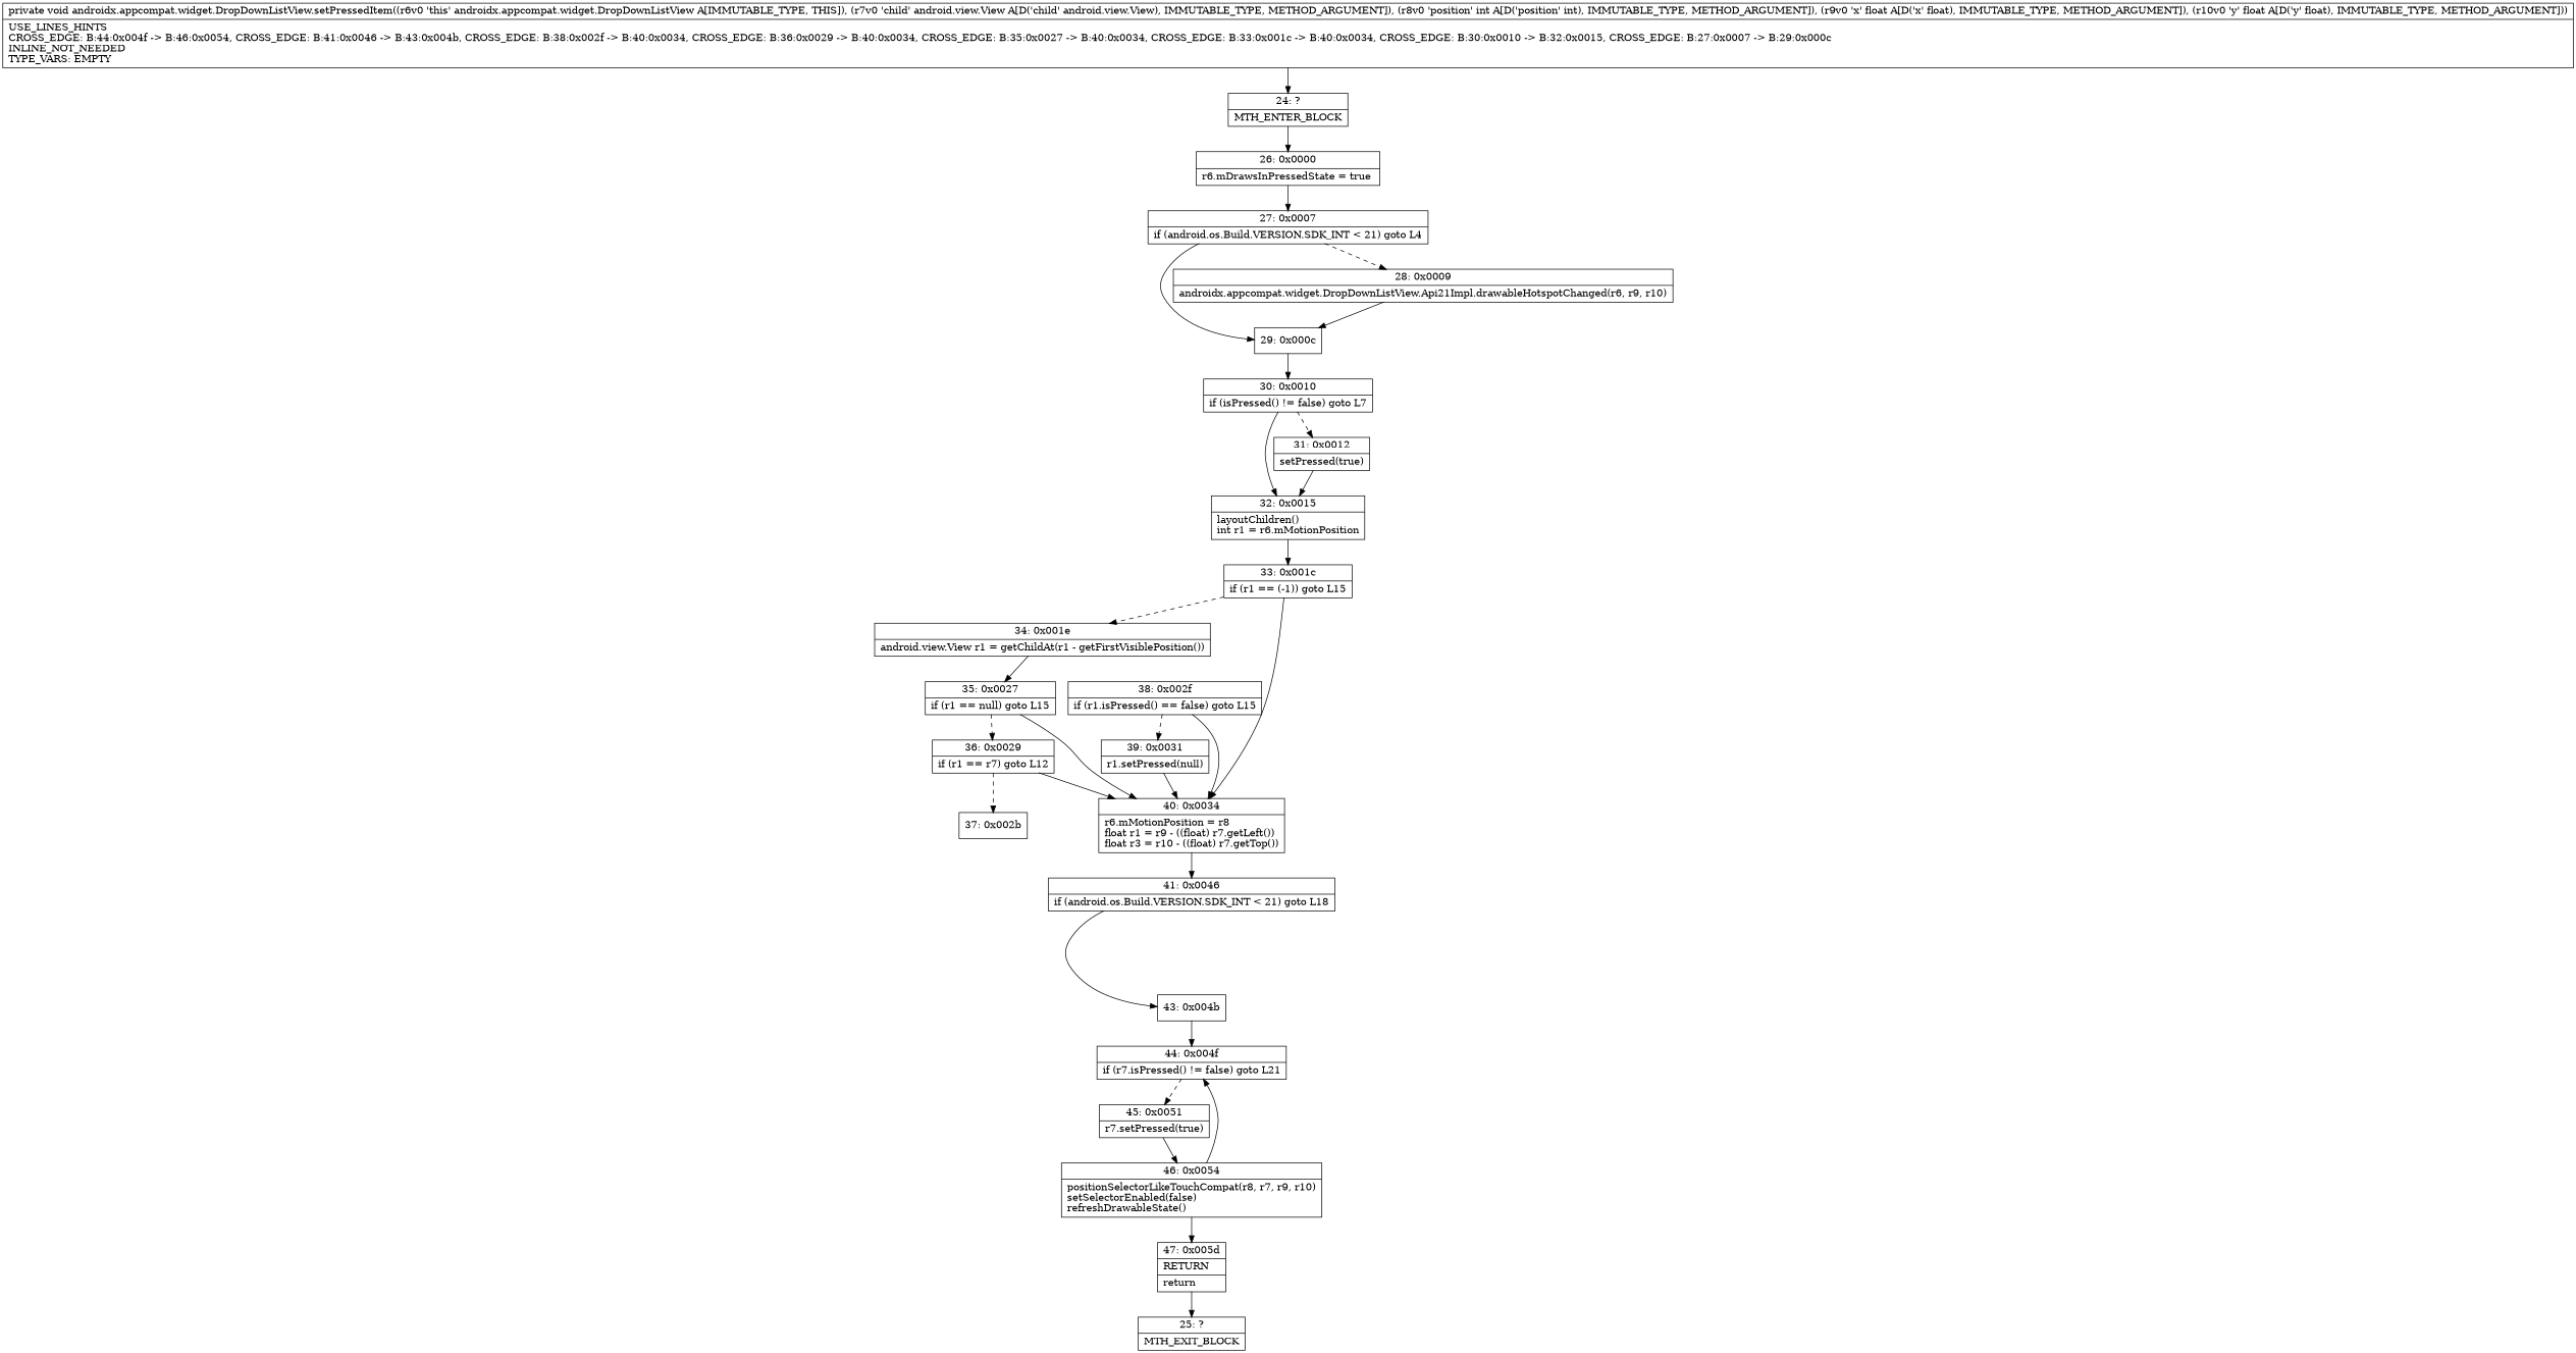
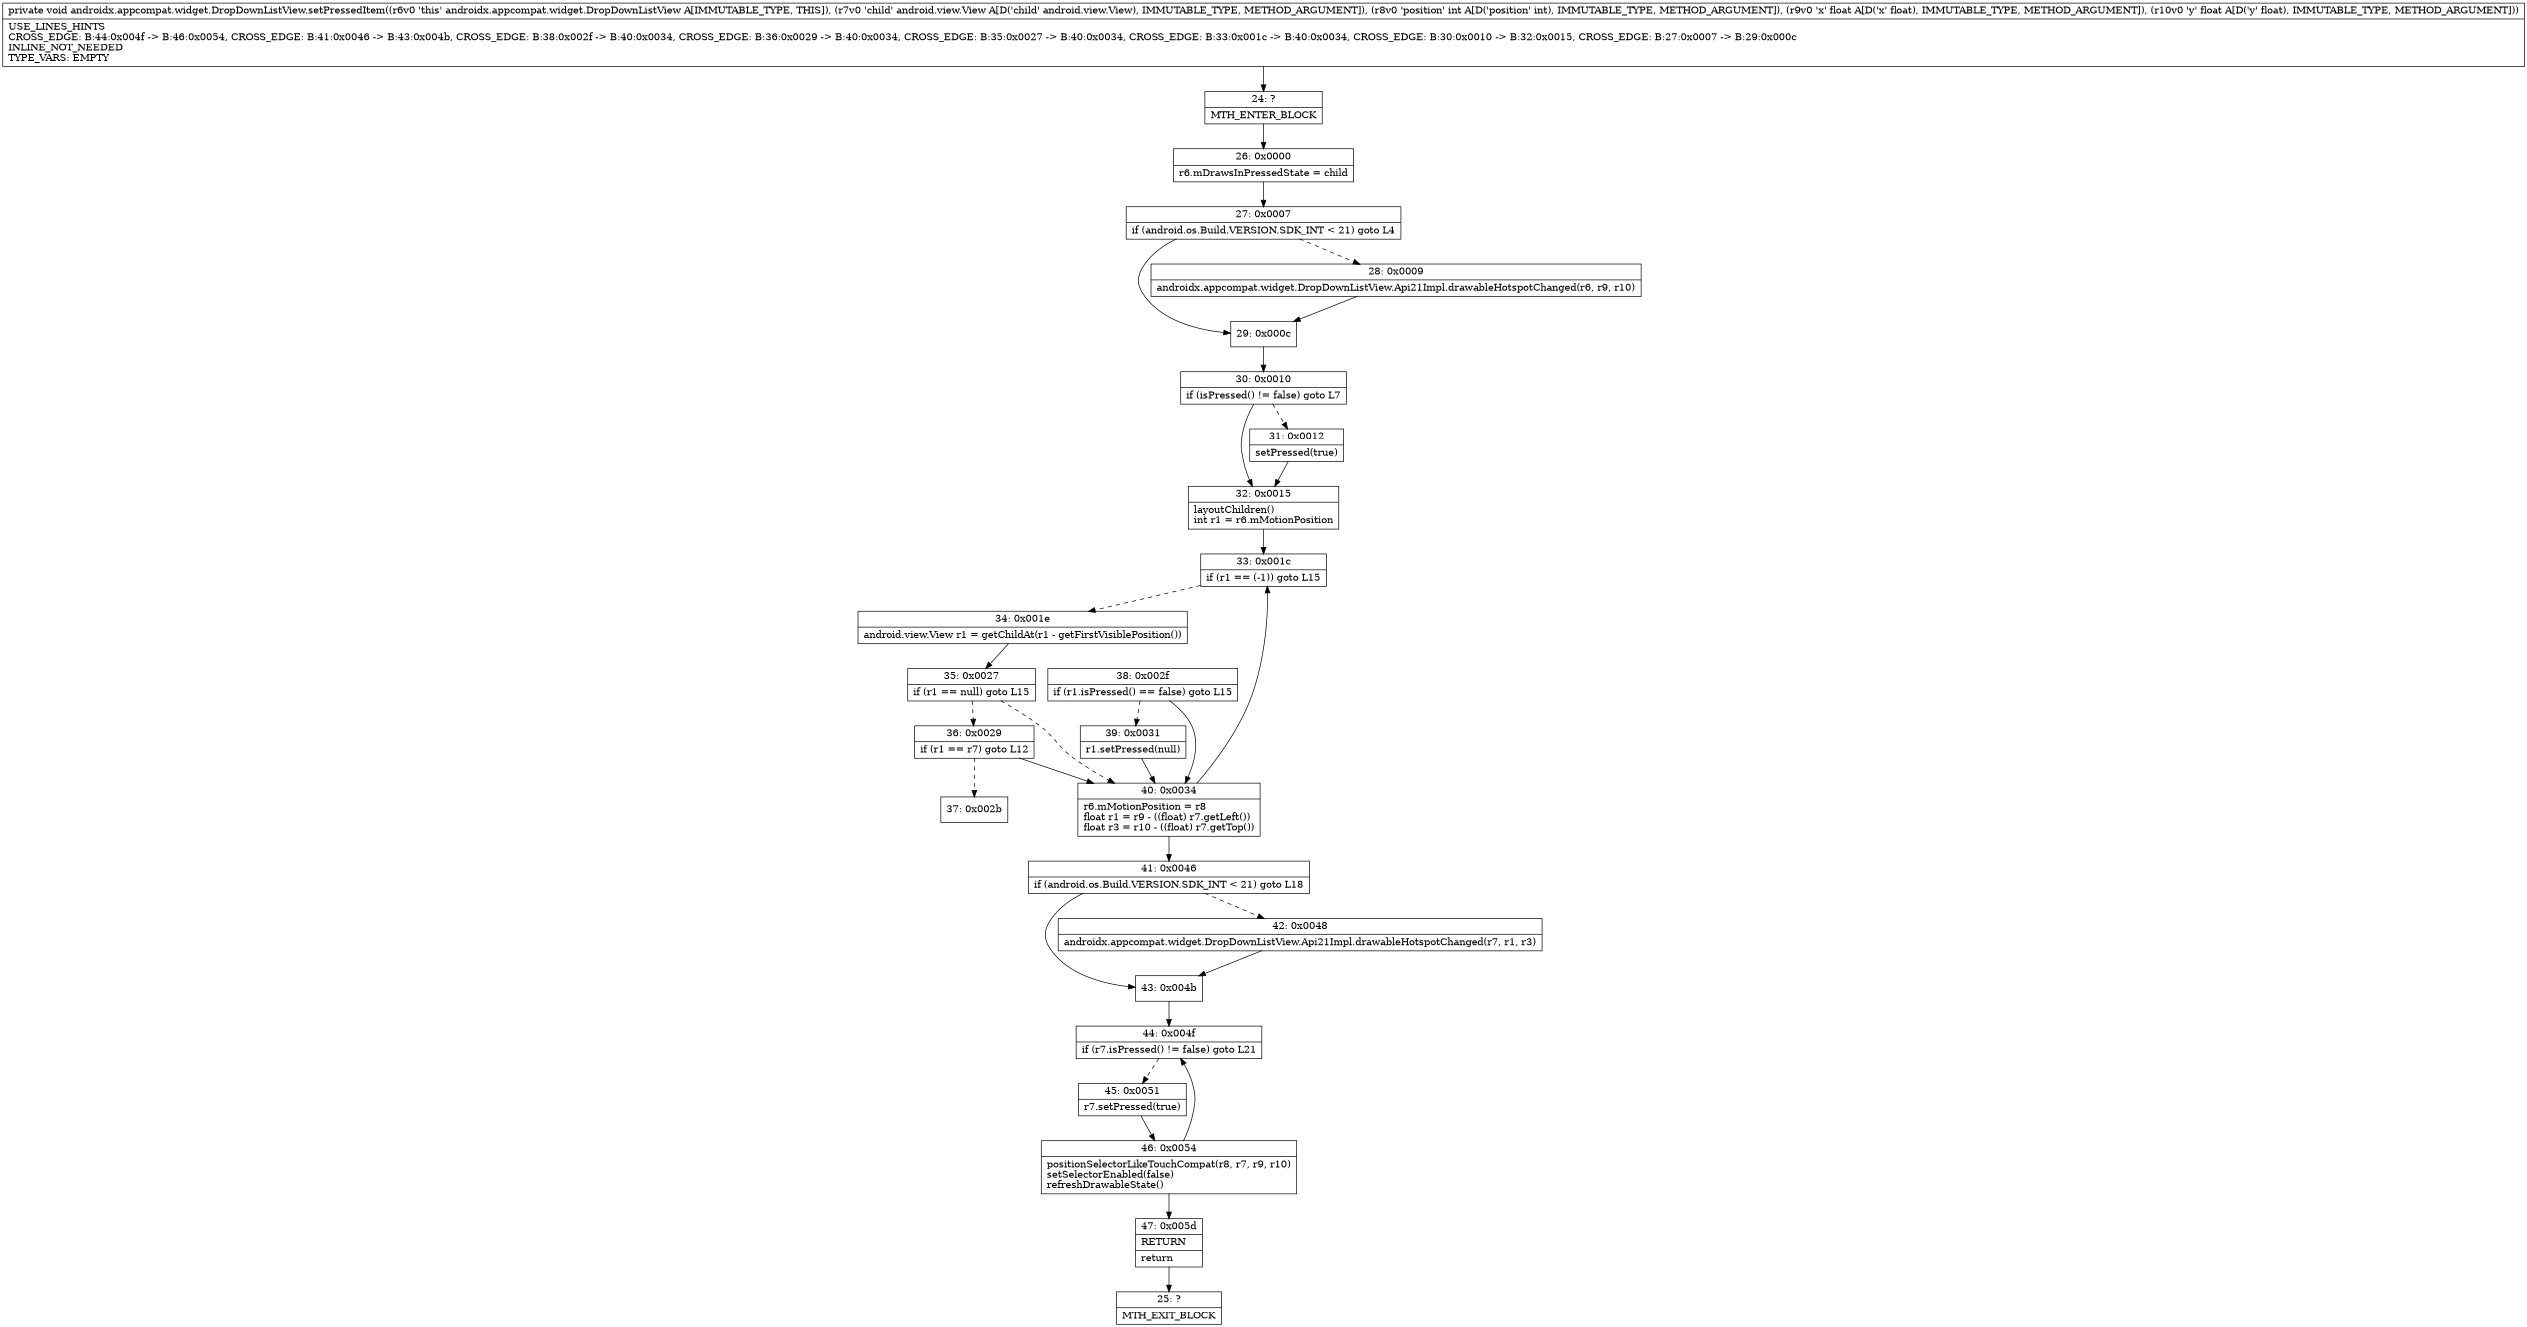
  digraph {
    node [shape=record]
    n1 [label="{24\:\ ?|MTH_ENTER_BLOCK\l}"]
-   n2 [label="{26\:\ 0x0000|r6.mDrawsInPressedState = true\l}"]
+   n2 [label="{26\:\ 0x0000|r6.mDrawsInPressedState = child\l}"]
    n3 [label="{27\:\ 0x0007|if (android.os.Build.VERSION.SDK_INT \< 21) goto L4\l}"]
    n4 [label="{28\:\ 0x0009|androidx.appcompat.widget.DropDownListView.Api21Impl.drawableHotspotChanged(r6, r9, r10)\l}"]
    n5 [label="{29\:\ 0x000c}"]
    n6 [label="{30\:\ 0x0010|if (isPressed() != false) goto L7\l}"]
    n7 [label="{31\:\ 0x0012|setPressed(true)\l}"]
    n8 [label="{32\:\ 0x0015|layoutChildren()\lint r1 = r6.mMotionPosition\l}"]
    n9 [label="{33\:\ 0x001c|if (r1 == (\-1)) goto L15\l}"]
    n10 [label="{34\:\ 0x001e|android.view.View r1 = getChildAt(r1 \- getFirstVisiblePosition())\l}"]
    n11 [label="{40\:\ 0x0034|r6.mMotionPosition = r8\lfloat r1 = r9 \- ((float) r7.getLeft())\lfloat r3 = r10 \- ((float) r7.getTop())\l}"]
    n12 [label="{35\:\ 0x0027|if (r1 == null) goto L15\l}"]
    n13 [label="{41\:\ 0x0046|if (android.os.Build.VERSION.SDK_INT \< 21) goto L18\l}"]
    n14 [label="{36\:\ 0x0029|if (r1 == r7) goto L12\l}"]
    n15 [label="{37\:\ 0x002b}"]
    n16 [label="{38\:\ 0x002f|if (r1.isPressed() == false) goto L15\l}"]
    n17 [label="{39\:\ 0x0031|r1.setPressed(null)\l}"]
+   n18 [label="{42\:\ 0x0048|androidx.appcompat.widget.DropDownListView.Api21Impl.drawableHotspotChanged(r7, r1, r3)\l}"]
    n19 [label="{43\:\ 0x004b}"]
    n20 [label="{44\:\ 0x004f|if (r7.isPressed() != false) goto L21\l}"]
    n21 [label="{45\:\ 0x0051|r7.setPressed(true)\l}"]
    n22 [label="{46\:\ 0x0054|positionSelectorLikeTouchCompat(r8, r7, r9, r10)\lsetSelectorEnabled(false)\lrefreshDrawableState()\l}"]
    n23 [label="{47\:\ 0x005d|RETURN\l|return\l}"]
    n24 [label="{25\:\ ?|MTH_EXIT_BLOCK\l}"]
    n25 [label="{private void androidx.appcompat.widget.DropDownListView.setPressedItem((r6v0 'this' androidx.appcompat.widget.DropDownListView A[IMMUTABLE_TYPE, THIS]), (r7v0 'child' android.view.View A[D('child' android.view.View), IMMUTABLE_TYPE, METHOD_ARGUMENT]), (r8v0 'position' int A[D('position' int), IMMUTABLE_TYPE, METHOD_ARGUMENT]), (r9v0 'x' float A[D('x' float), IMMUTABLE_TYPE, METHOD_ARGUMENT]), (r10v0 'y' float A[D('y' float), IMMUTABLE_TYPE, METHOD_ARGUMENT]))  | USE_LINES_HINTS\lCROSS_EDGE: B:44:0x004f \-\> B:46:0x0054, CROSS_EDGE: B:41:0x0046 \-\> B:43:0x004b, CROSS_EDGE: B:38:0x002f \-\> B:40:0x0034, CROSS_EDGE: B:36:0x0029 \-\> B:40:0x0034, CROSS_EDGE: B:35:0x0027 \-\> B:40:0x0034, CROSS_EDGE: B:33:0x001c \-\> B:40:0x0034, CROSS_EDGE: B:30:0x0010 \-\> B:32:0x0015, CROSS_EDGE: B:27:0x0007 \-\> B:29:0x000c\lINLINE_NOT_NEEDED\lTYPE_VARS: EMPTY\l}"]
    n1 -> n2
    n2 -> n3
    n3 -> n4 [style=dashed]
    n3 -> n5
    n4 -> n5
    n5 -> n6
    n6 -> n7 [style=dashed]
    n6 -> n8
    n7 -> n8
    n8 -> n9
    n9 -> n10 [style=dashed]
-   n9 -> n11
+   n11 -> n9
    n10 -> n12
    n11 -> n13
-   n12 -> n11
+   n12 -> n11 [style=dashed]
    n12 -> n14 [style=dashed]
+   n13 -> n18 [style=dashed]
    n13 -> n19
    n14 -> n11
    n14 -> n15 [style=dashed]
    n16 -> n11
    n16 -> n17 [style=dashed]
    n17 -> n11
+   n18 -> n19
    n19 -> n20
    n20 -> n21 [style=dashed]
    n21 -> n22
    n22 -> n20
    n22 -> n23
    n23 -> n24
    n25 -> n1
  }
